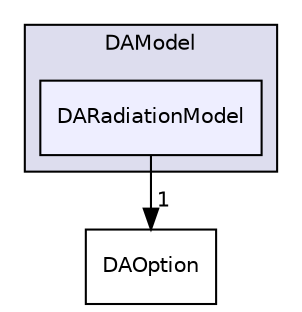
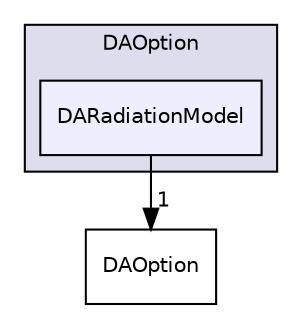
  digraph {
    compound=true
    node [fontname=Helvetica fontsize=10 shape=box]
    n1 [fillcolor="#eeeeff" label=DARadiationModel pencolor=black style=filled]
    n2 [label=DAOption]
    subgraph cluster_1 {
      bgcolor="#ddddee"
      fontname=Helvetica
      fontsize=10
-     label=DAModel
+     label=DAOption
      pencolor=black
      n1
    }
    n1 -> n2 [headlabel=1 labeldistance=1.5 labelfontname=Helvetica labelfontsize=10]
  }
